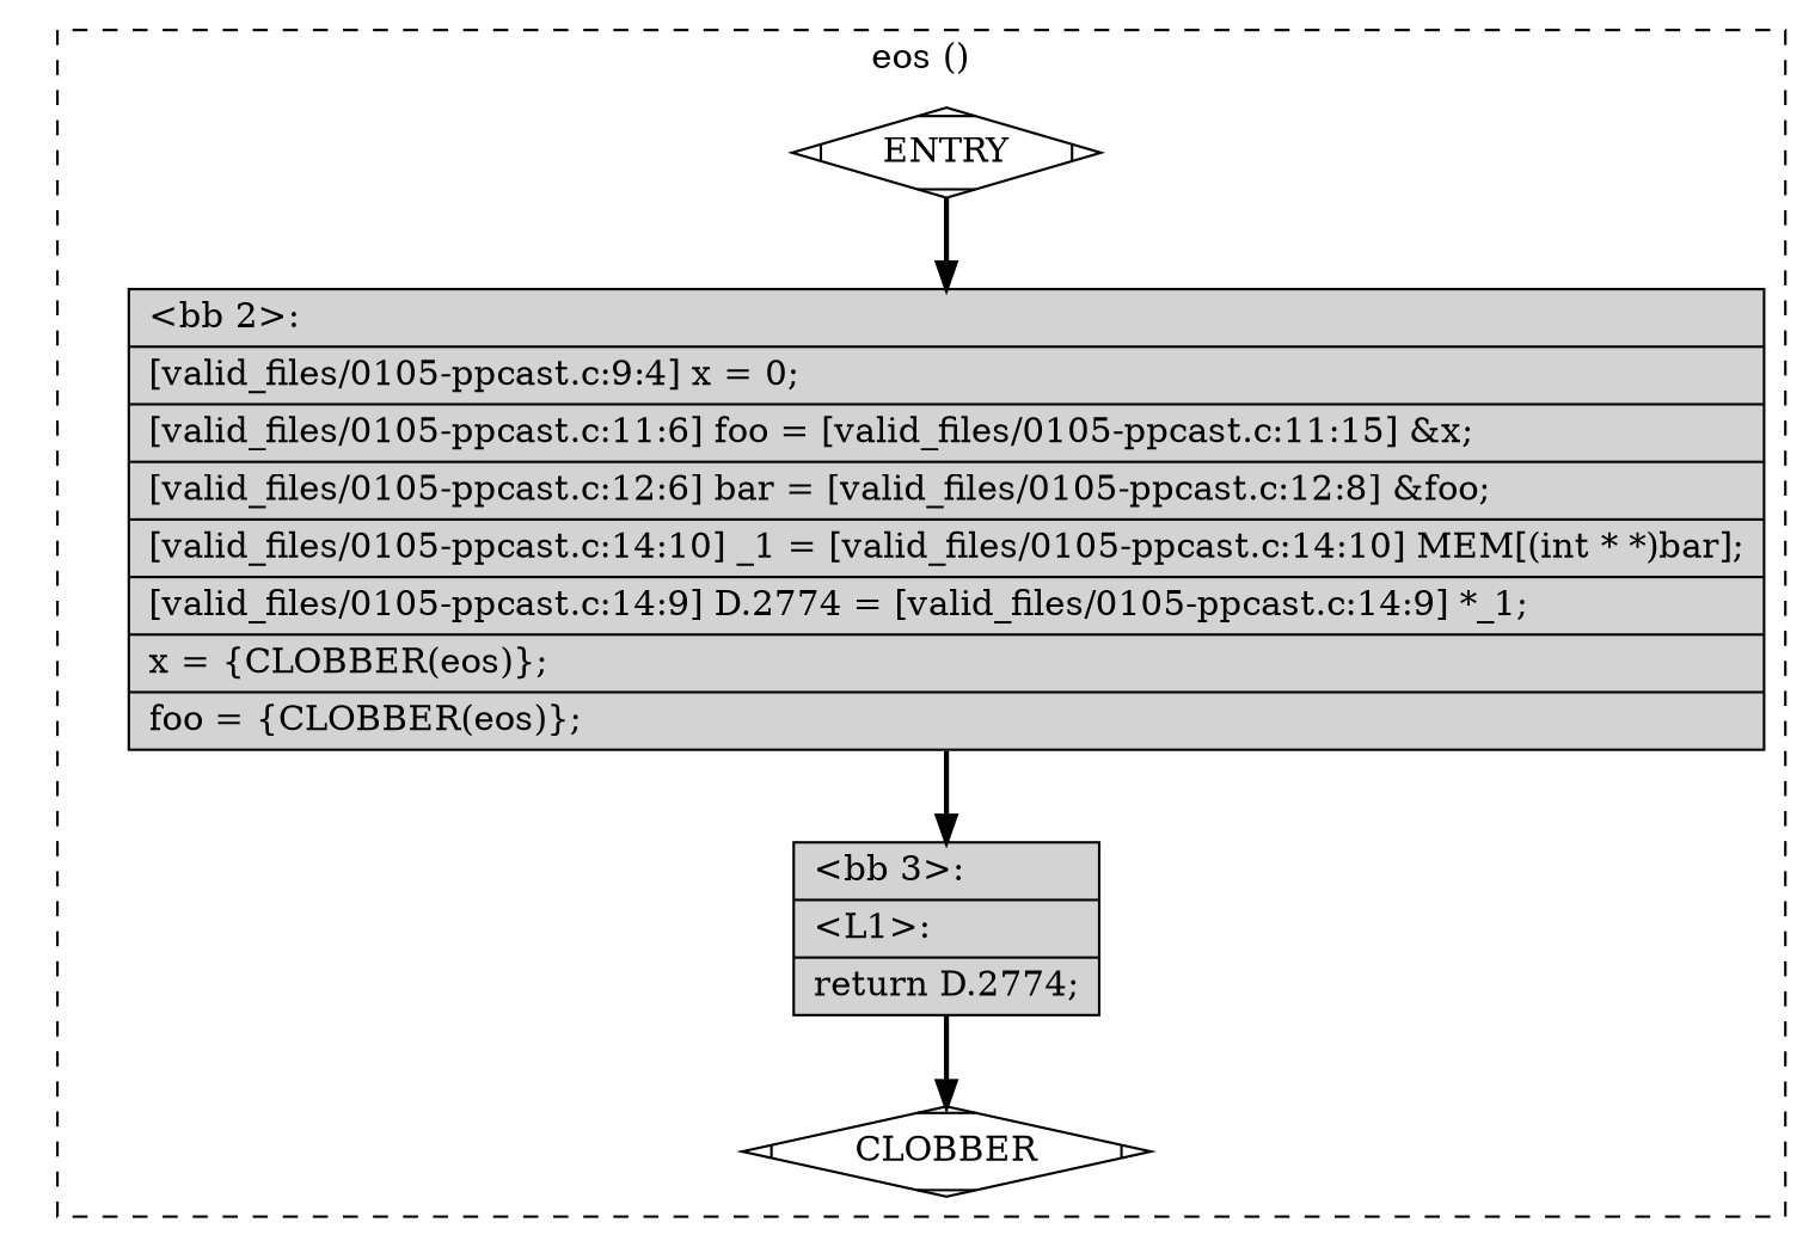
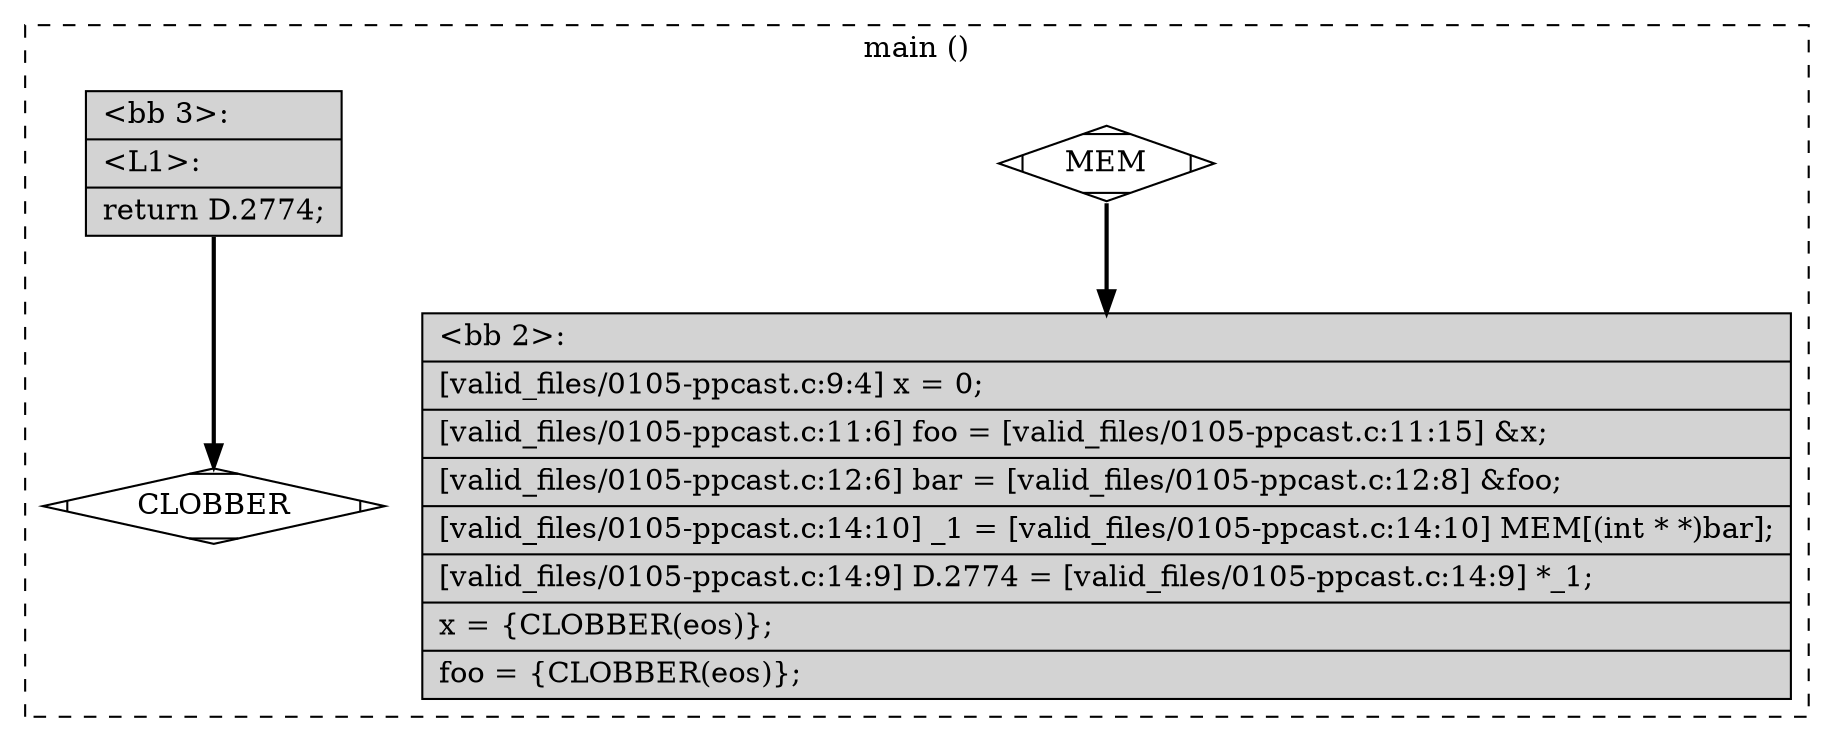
  digraph {
    node [fillcolor=white shape=Mdiamond style=filled]
    edge [constraint=true headport=n style="solid,bold" tailport=s color=black weight=100]
-   n1 [label=ENTRY]
+   n1 [label=MEM]
    n2 [label=CLOBBER]
    n3 [fillcolor=lightgrey label="{\<bb\ 2\>:\l|[valid_files/0105-ppcast.c:9:4]\ x\ =\ 0;\l|[valid_files/0105-ppcast.c:11:6]\ foo\ =\ [valid_files/0105-ppcast.c:11:15]\ &x;\l|[valid_files/0105-ppcast.c:12:6]\ bar\ =\ [valid_files/0105-ppcast.c:12:8]\ &foo;\l|[valid_files/0105-ppcast.c:14:10]\ _1\ =\ [valid_files/0105-ppcast.c:14:10]\ MEM[(int\ *\ *)bar];\l|[valid_files/0105-ppcast.c:14:9]\ D.2774\ =\ [valid_files/0105-ppcast.c:14:9]\ *_1;\l|x\ =\ \{CLOBBER(eos)\};\l|foo\ =\ \{CLOBBER(eos)\};\l}" shape=record]
    n4 [fillcolor=lightgrey label="{\<bb\ 3\>:\l|\<L1\>:\l|return\ D.2774;\l}" shape=record]
    subgraph cluster_1 {
      color=black
-     label="eos ()"
+     label="main ()"
      style=dashed
      n1
      n2
      n3
      n4
    }
    n1 -> n2 [style=invis color="" weight=""]
    n1 -> n3
-   n3 -> n4
    n4 -> n2 [weight=10]
  }
